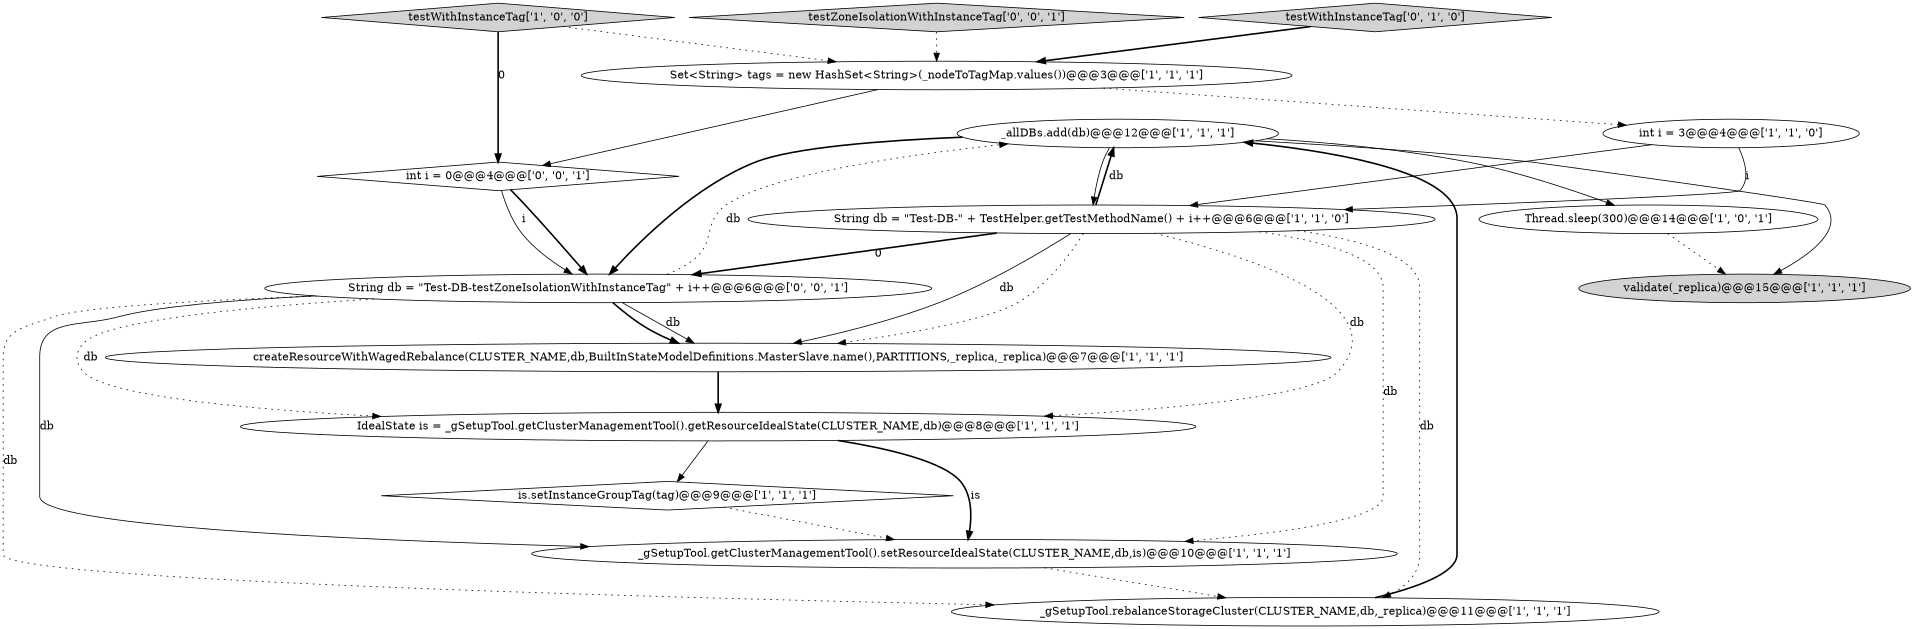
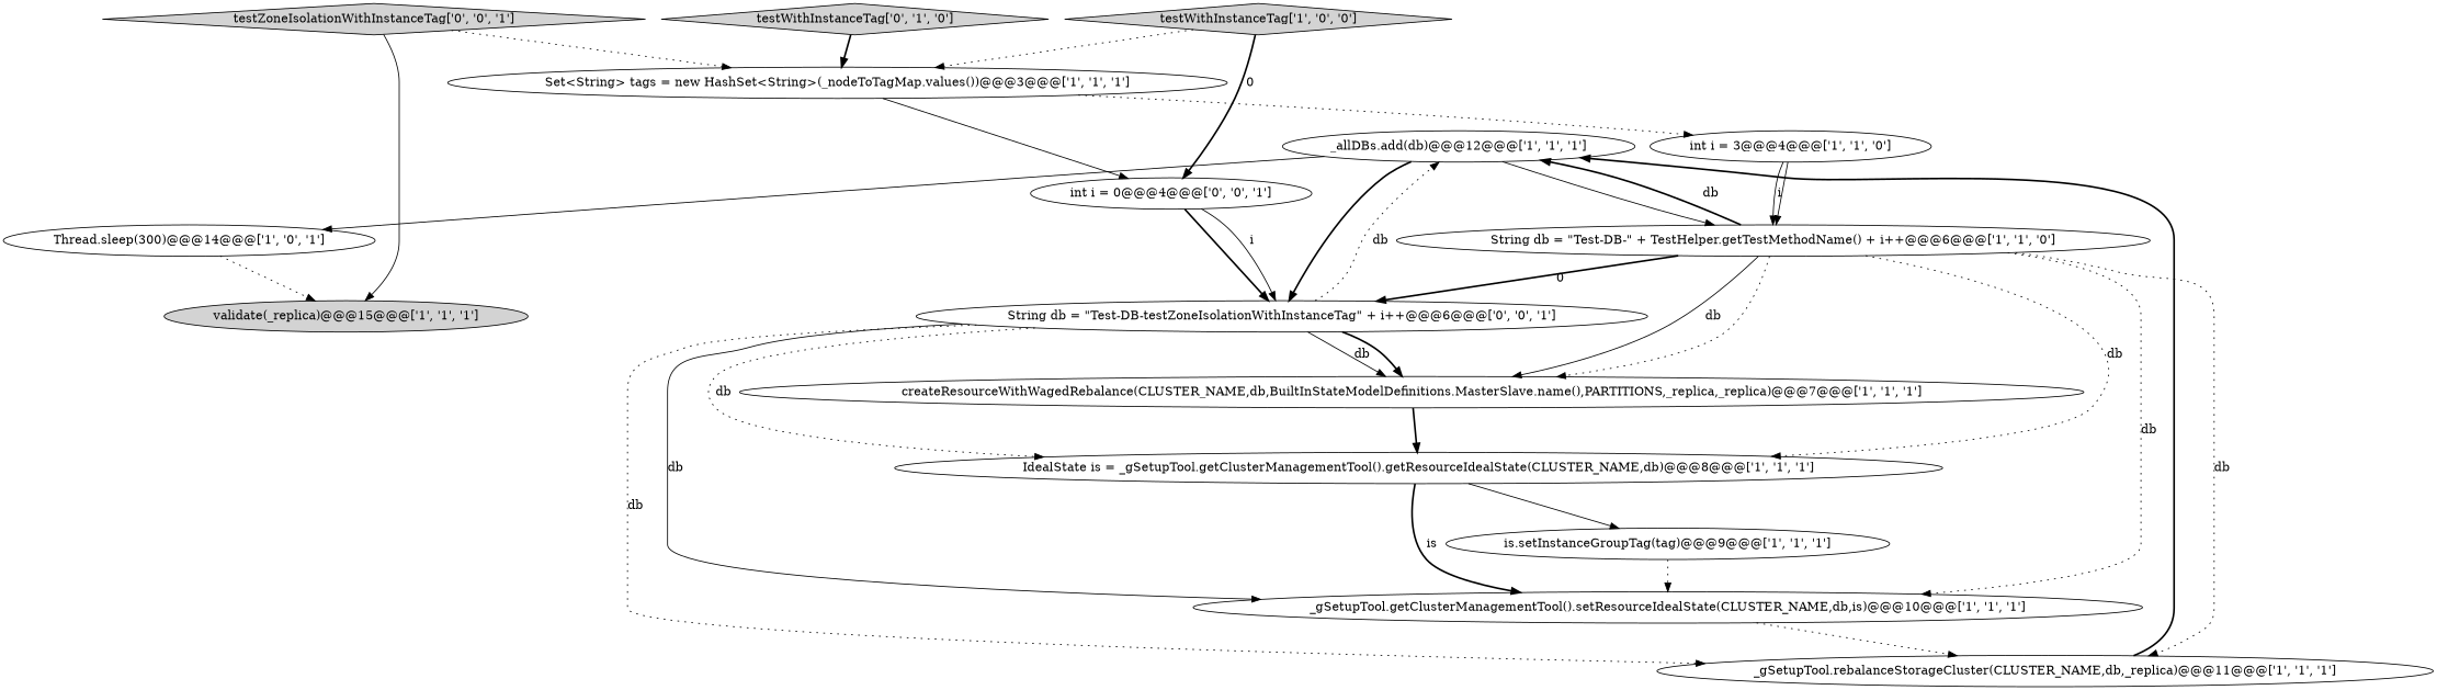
  digraph {
    node [fillcolor=white shape=ellipse style=filled]
    edge [style=dotted]
    n1 [fillcolor=lightgray label="validate(_replica)@@@15@@@['1', '1', '1']"]
    n2 [fillcolor=lightgray label="testWithInstanceTag['0', '1', '0']" shape=diamond]
    n3 [label="Set<String> tags = new HashSet<String>(_nodeToTagMap.values())@@@3@@@['1', '1', '1']"]
-   n4 [label="int i = 0@@@4@@@['0', '0', '1']" shape=diamond]
+   n4 [label="int i = 0@@@4@@@['0', '0', '1']"]
    n5 [label="int i = 3@@@4@@@['1', '1', '0']"]
    n6 [label="String db = \"Test-DB-testZoneIsolationWithInstanceTag\" + i++@@@6@@@['0', '0', '1']"]
    n7 [label="_gSetupTool.getClusterManagementTool().setResourceIdealState(CLUSTER_NAME,db,is)@@@10@@@['1', '1', '1']"]
    n8 [label="IdealState is = _gSetupTool.getClusterManagementTool().getResourceIdealState(CLUSTER_NAME,db)@@@8@@@['1', '1', '1']"]
    n9 [label="_gSetupTool.rebalanceStorageCluster(CLUSTER_NAME,db,_replica)@@@11@@@['1', '1', '1']"]
    n10 [label="_allDBs.add(db)@@@12@@@['1', '1', '1']"]
    n11 [label="createResourceWithWagedRebalance(CLUSTER_NAME,db,BuiltInStateModelDefinitions.MasterSlave.name(),PARTITIONS,_replica,_replica)@@@7@@@['1', '1', '1']"]
-   n12 [label="is.setInstanceGroupTag(tag)@@@9@@@['1', '1', '1']" shape=diamond]
+   n12 [label="is.setInstanceGroupTag(tag)@@@9@@@['1', '1', '1']"]
    n13 [label="String db = \"Test-DB-\" + TestHelper.getTestMethodName() + i++@@@6@@@['1', '1', '0']"]
    n14 [label="Thread.sleep(300)@@@14@@@['1', '0', '1']"]
    n15 [fillcolor=lightgray label="testWithInstanceTag['1', '0', '0']" shape=diamond]
    n16 [fillcolor=lightgray label="testZoneIsolationWithInstanceTag['0', '0', '1']" shape=diamond]
    n2 -> n3 [style=bold]
    n3 -> n4 [style=solid]
    n3 -> n5
    n4 -> n6 [style=bold]
    n4 -> n6 [label=i style=solid]
    n5 -> n13 [label=i style=solid]
    n5 -> n13 [style=solid]
    n6 -> n7 [label=db style=solid]
    n6 -> n8 [label=db]
    n6 -> n9 [label=db]
    n6 -> n10 [label=db]
    n6 -> n11 [label=db style=solid]
    n6 -> n11 [style=bold]
    n7 -> n9
    n8 -> n7 [label=is style=bold]
    n8 -> n12 [style=solid]
    n9 -> n10 [style=bold]
-   n10 -> n1 [style=solid]
+   n16 -> n1 [style=solid]
    n10 -> n6 [style=bold]
    n10 -> n13 [style=solid]
    n10 -> n14 [style=solid]
    n11 -> n8 [style=bold]
    n12 -> n7
    n13 -> n6 [label=0 style=bold]
    n13 -> n7 [label=db]
    n13 -> n8 [label=db]
    n13 -> n9 [label=db]
    n13 -> n10 [label=db style=bold]
    n13 -> n11 [label=db style=solid]
    n13 -> n11
    n14 -> n1
    n15 -> n3
    n15 -> n4 [label=0 style=bold]
    n16 -> n3
  }
